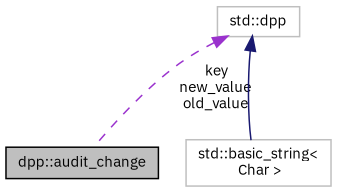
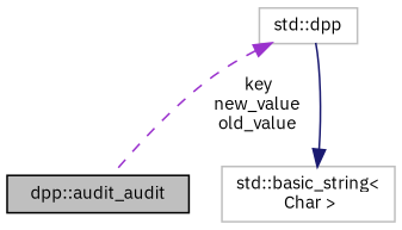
  digraph {
    fontname="IBM Plex Sans"
    node [color=grey75 fontname="IBM Plex Sans" fontsize=10 shape=record]
    edge [dir=back fontname="IBM Plex Sans" fontsize=10 labelfontname=Helvetica labelfontsize=10]
-   n1 [color=black fillcolor=grey75 fontcolor=black height=0.2 label="dpp::audit_change" style=filled width=0.4]
+   n1 [color=black fillcolor=grey75 fontcolor=black height=0.2 label="dpp::audit_audit" style=filled width=0.4]
    n2 [height=0.2 label="std::dpp" width=0.4]
    n3 [height=0.2 label="std::basic_string\<\l Char \>" width=0.4]
    n2 -> n1 [color=darkorchid3 label=" key\nnew_value\nold_value" style=dashed]
-   n2 -> n3 [color=midnightblue style=solid]
+   n3 -> n2 [color=midnightblue style=solid]
  }
